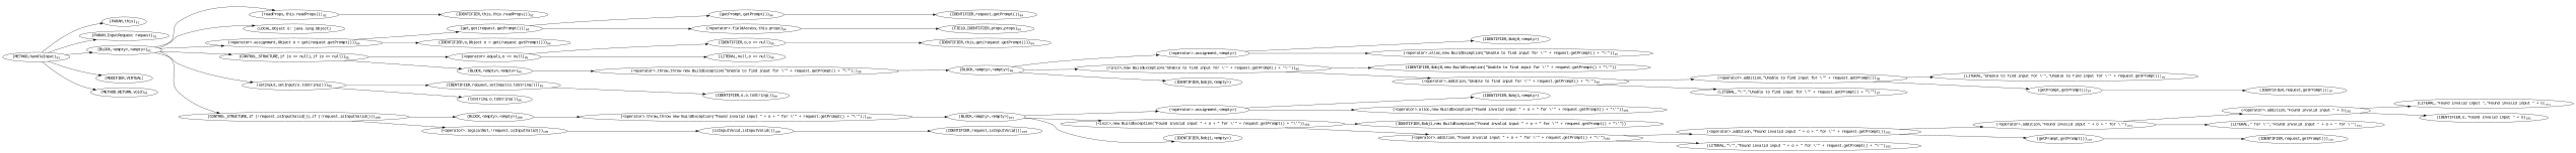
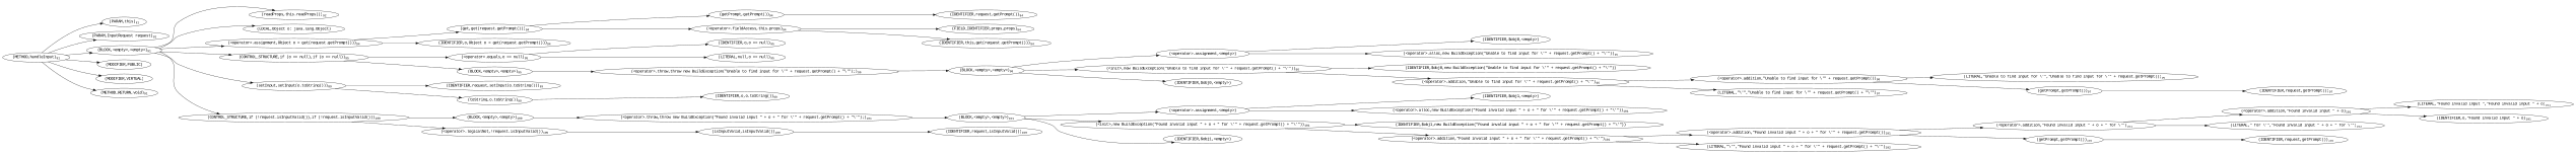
  digraph {
    fontname="Liberation Mono"
    rankdir=LR
    node [fontname="Liberation Mono"]
    edge [fontname="Liberation Mono"]
    n1 [label=<(METHOD,handleInput)<SUB>91</SUB>>]
    n2 [label=<(PARAM,this)<SUB>91</SUB>>]
    n3 [label=<(PARAM,InputRequest request)<SUB>91</SUB>>]
    n4 [label=<(BLOCK,&lt;empty&gt;,&lt;empty&gt;)<SUB>91</SUB>>]
+   n5 [label=<(MODIFIER,PUBLIC)>]
    n6 [label=<(MODIFIER,VIRTUAL)>]
    n7 [label=<(METHOD_RETURN,void)<SUB>91</SUB>>]
    n8 [label=<(readProps,this.readProps())<SUB>92</SUB>>]
    n9 [label=<(LOCAL,Object o: java.lang.Object)>]
    n10 [label=<(&lt;operator&gt;.assignment,Object o = get(request.getPrompt()))<SUB>94</SUB>>]
    n11 [label=<(CONTROL_STRUCTURE,if (o == null),if (o == null))<SUB>95</SUB>>]
    n12 [label=<(setInput,setInput(o.toString()))<SUB>89</SUB>>]
    n13 [label=<(CONTROL_STRUCTURE,if (!request.isInputValid()),if (!request.isInputValid()))<SUB>100</SUB>>]
-   n14 [label=<(IDENTIFIER,this,this.readProps())<SUB>92</SUB>>]
    n15 [label=<(IDENTIFIER,o,Object o = get(request.getPrompt()))<SUB>94</SUB>>]
    n16 [label=<(get,get(request.getPrompt()))<SUB>94</SUB>>]
    n17 [label=<(&lt;operator&gt;.equals,o == null)<SUB>95</SUB>>]
    n18 [label=<(BLOCK,&lt;empty&gt;,&lt;empty&gt;)<SUB>95</SUB>>]
    n19 [label=<(IDENTIFIER,request,setInput(o.toString()))<SUB>99</SUB>>]
    n20 [label=<(toString,o.toString())<SUB>99</SUB>>]
    n21 [label=<(&lt;operator&gt;.logicalNot,!request.isInputValid())<SUB>100</SUB>>]
    n22 [label=<(BLOCK,&lt;empty&gt;,&lt;empty&gt;)<SUB>100</SUB>>]
    n23 [label=<(&lt;operator&gt;.fieldAccess,this.props)<SUB>94</SUB>>]
    n24 [label=<(getPrompt,getPrompt())<SUB>94</SUB>>]
    n25 [label=<(IDENTIFIER,this,get(request.getPrompt()))<SUB>94</SUB>>]
    n26 [label=<(FIELD_IDENTIFIER,props,props)<SUB>94</SUB>>]
    n27 [label=<(IDENTIFIER,request,getPrompt())<SUB>94</SUB>>]
    n28 [label=<(IDENTIFIER,o,o == null)<SUB>95</SUB>>]
    n29 [label=<(LITERAL,null,o == null)<SUB>95</SUB>>]
    n30 [label=<(&lt;operator&gt;.throw,throw new BuildException(&quot;Unable to find input for \'&quot; + request.getPrompt() + &quot;\'&quot;);)<SUB>96</SUB>>]
    n31 [label=<(BLOCK,&lt;empty&gt;,&lt;empty&gt;)<SUB>96</SUB>>]
    n32 [label=<(&lt;operator&gt;.assignment,&lt;empty&gt;)>]
    n33 [label=<(&lt;init&gt;,new BuildException(&quot;Unable to find input for \'&quot; + request.getPrompt() + &quot;\'&quot;))<SUB>96</SUB>>]
    n34 [label=<(IDENTIFIER,$obj0,&lt;empty&gt;)>]
    n35 [label=<(IDENTIFIER,$obj0,&lt;empty&gt;)>]
    n36 [label=<(&lt;operator&gt;.alloc,new BuildException(&quot;Unable to find input for \'&quot; + request.getPrompt() + &quot;\'&quot;))<SUB>96</SUB>>]
    n37 [label=<(IDENTIFIER,$obj0,new BuildException(&quot;Unable to find input for \'&quot; + request.getPrompt() + &quot;\'&quot;))>]
    n38 [label=<(&lt;operator&gt;.addition,&quot;Unable to find input for \'&quot; + request.getPrompt() + &quot;\'&quot;)<SUB>96</SUB>>]
    n39 [label=<(&lt;operator&gt;.addition,&quot;Unable to find input for \'&quot; + request.getPrompt())<SUB>96</SUB>>]
    n40 [label=<(LITERAL,&quot;\'&quot;,&quot;Unable to find input for \'&quot; + request.getPrompt() + &quot;\'&quot;)<SUB>97</SUB>>]
    n41 [label=<(LITERAL,&quot;Unable to find input for \'&quot;,&quot;Unable to find input for \'&quot; + request.getPrompt())<SUB>96</SUB>>]
    n42 [label=<(getPrompt,getPrompt())<SUB>97</SUB>>]
    n43 [label=<(IDENTIFIER,request,getPrompt())<SUB>97</SUB>>]
    n44 [label=<(IDENTIFIER,o,o.toString())<SUB>99</SUB>>]
    n45 [label=<(isInputValid,isInputValid())<SUB>100</SUB>>]
    n46 [label=<(&lt;operator&gt;.throw,throw new BuildException(&quot;Found invalid input &quot; + o + &quot; for \'&quot; + request.getPrompt() + &quot;\'&quot;);)<SUB>101</SUB>>]
    n47 [label=<(IDENTIFIER,request,isInputValid())<SUB>100</SUB>>]
    n48 [label=<(BLOCK,&lt;empty&gt;,&lt;empty&gt;)<SUB>101</SUB>>]
    n49 [label=<(&lt;operator&gt;.assignment,&lt;empty&gt;)>]
    n50 [label=<(&lt;init&gt;,new BuildException(&quot;Found invalid input &quot; + o + &quot; for \'&quot; + request.getPrompt() + &quot;\'&quot;))<SUB>101</SUB>>]
    n51 [label=<(IDENTIFIER,$obj1,&lt;empty&gt;)>]
    n52 [label=<(IDENTIFIER,$obj1,&lt;empty&gt;)>]
    n53 [label=<(&lt;operator&gt;.alloc,new BuildException(&quot;Found invalid input &quot; + o + &quot; for \'&quot; + request.getPrompt() + &quot;\'&quot;))<SUB>101</SUB>>]
    n54 [label=<(IDENTIFIER,$obj1,new BuildException(&quot;Found invalid input &quot; + o + &quot; for \'&quot; + request.getPrompt() + &quot;\'&quot;))>]
    n55 [label=<(&lt;operator&gt;.addition,&quot;Found invalid input &quot; + o + &quot; for \'&quot; + request.getPrompt() + &quot;\'&quot;)<SUB>101</SUB>>]
    n56 [label=<(&lt;operator&gt;.addition,&quot;Found invalid input &quot; + o + &quot; for \'&quot; + request.getPrompt())<SUB>101</SUB>>]
    n57 [label=<(LITERAL,&quot;\'&quot;,&quot;Found invalid input &quot; + o + &quot; for \'&quot; + request.getPrompt() + &quot;\'&quot;)<SUB>102</SUB>>]
    n58 [label=<(&lt;operator&gt;.addition,&quot;Found invalid input &quot; + o + &quot; for \'&quot;)<SUB>101</SUB>>]
    n59 [label=<(getPrompt,getPrompt())<SUB>102</SUB>>]
    n60 [label=<(&lt;operator&gt;.addition,&quot;Found invalid input &quot; + o)<SUB>101</SUB>>]
    n61 [label=<(LITERAL,&quot; for \'&quot;,&quot;Found invalid input &quot; + o + &quot; for \'&quot;)<SUB>102</SUB>>]
    n62 [label=<(IDENTIFIER,request,getPrompt())<SUB>102</SUB>>]
    n63 [label=<(LITERAL,&quot;Found invalid input &quot;,&quot;Found invalid input &quot; + o)<SUB>101</SUB>>]
    n64 [label=<(IDENTIFIER,o,&quot;Found invalid input &quot; + o)<SUB>101</SUB>>]
    n1 -> n2
    n1 -> n3
    n1 -> n4
+   n1 -> n5
    n1 -> n6
    n1 -> n7
    n4 -> n8
    n4 -> n9
    n4 -> n10
    n4 -> n11
    n4 -> n12
    n4 -> n13
-   n8 -> n14
    n10 -> n15
    n10 -> n16
    n11 -> n17
    n11 -> n18
    n12 -> n19
    n12 -> n20
    n13 -> n21
    n13 -> n22
    n16 -> n23
    n16 -> n24
    n17 -> n28
    n17 -> n29
    n18 -> n30
-   n19 -> n44
+   n20 -> n44
    n21 -> n45
    n22 -> n46
-   n28 -> n25
+   n23 -> n25
    n23 -> n26
    n24 -> n27
    n30 -> n31
    n31 -> n32
    n31 -> n33
    n31 -> n34
    n32 -> n35
    n32 -> n36
    n33 -> n37
    n33 -> n38
    n38 -> n39
    n38 -> n40
    n39 -> n41
    n39 -> n42
    n42 -> n43
    n45 -> n47
    n46 -> n48
    n48 -> n49
    n48 -> n50
    n48 -> n51
    n49 -> n52
    n49 -> n53
    n50 -> n54
    n50 -> n55
    n55 -> n56
    n55 -> n57
    n56 -> n58
    n56 -> n59
    n58 -> n60
    n58 -> n61
    n59 -> n62
    n60 -> n63
    n60 -> n64
  }
